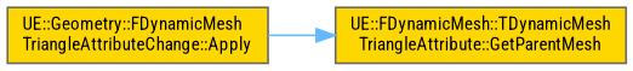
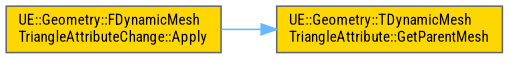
  digraph {
    rankdir=RL
    fontname="Roboto Condensed"
    node [fillcolor=gold fontname="Roboto Condensed" fontsize=10 shape=box style=filled]
-   n1 [color=gray40 fontcolor=black height=0.2 label="UE::FDynamicMesh::TDynamicMesh\lTriangleAttribute::GetParentMesh" width=0.4]
+   n1 [color=gray40 fontcolor=black height=0.2 label="UE::Geometry::TDynamicMesh\lTriangleAttribute::GetParentMesh" width=0.4]
    n2 [color=grey40 height=0.2 label="UE::Geometry::FDynamicMesh\lTriangleAttributeChange::Apply" width=0.4]
    n1 -> n2 [color=steelblue1 dir=back fontname="Roboto Condensed" fontsize=10 labelfontname=Helvetica labelfontsize=10 style=solid]
  }
